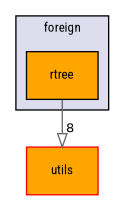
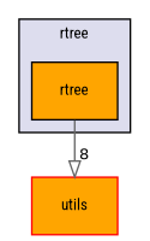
  digraph {
    compound=true
    fontname="Roboto Condensed"
    node [fillcolor=orange fontname="Roboto Condensed" fontsize=10 shape=box style=filled]
    n1 [label=rtree pencolor=black]
    n2 [color=red label=utils]
    subgraph cluster_1 {
      bgcolor="#ddddee"
      fontsize=10
-     label=foreign
+     label=rtree
      pencolor=black
      n1
    }
    n1 -> n2 [headlabel=8 labeldistance=1.5 labelfontname=Helvetica labelfontsize=10 color=gray40 arrowhead=onormal fontname="Roboto Condensed"]
  }
